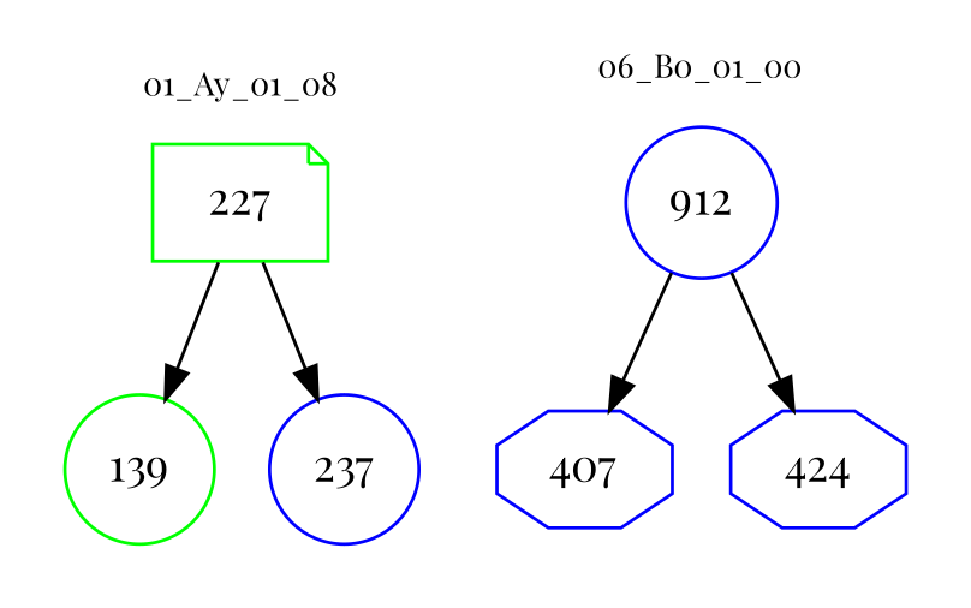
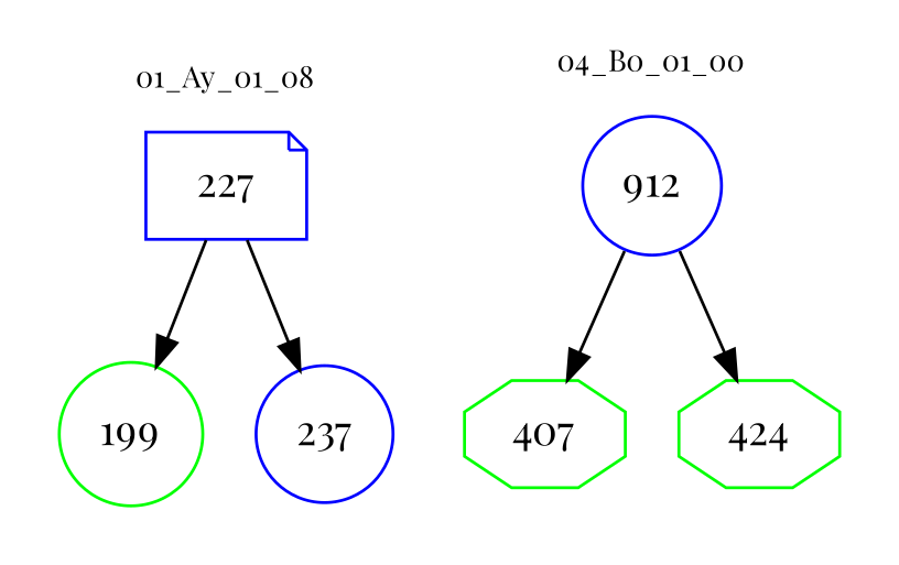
  digraph {
    fontname="Playfair Display"
    node [color=blue fontname="Playfair Display" shape=circle]
    edge [color=black fontname="Playfair Display"]
-   n1 [color=green label=227 shape=note]
-   n2 [color=green label=139]
+   n1 [label=227 shape=note]
+   n2 [color=green label=199]
    n3 [label=237]
    n4 [label=912]
-   n5 [label=407 shape=octagon]
-   n6 [label=424 shape=octagon]
+   n5 [color=green label=407 shape=octagon]
+   n6 [color=green label=424 shape=octagon]
    subgraph cluster_1 {
      color=white
      fontsize=10
      label="01_Ay_01_08"
      n1
      n2
      n3
    }
    subgraph cluster_2 {
      color=white
      fontsize=10
-     label="06_B0_01_00"
+     label="04_B0_01_00"
      n4
      n5
      n6
    }
    n1 -> n2
    n1 -> n3
    n4 -> n5
    n4 -> n6
  }
